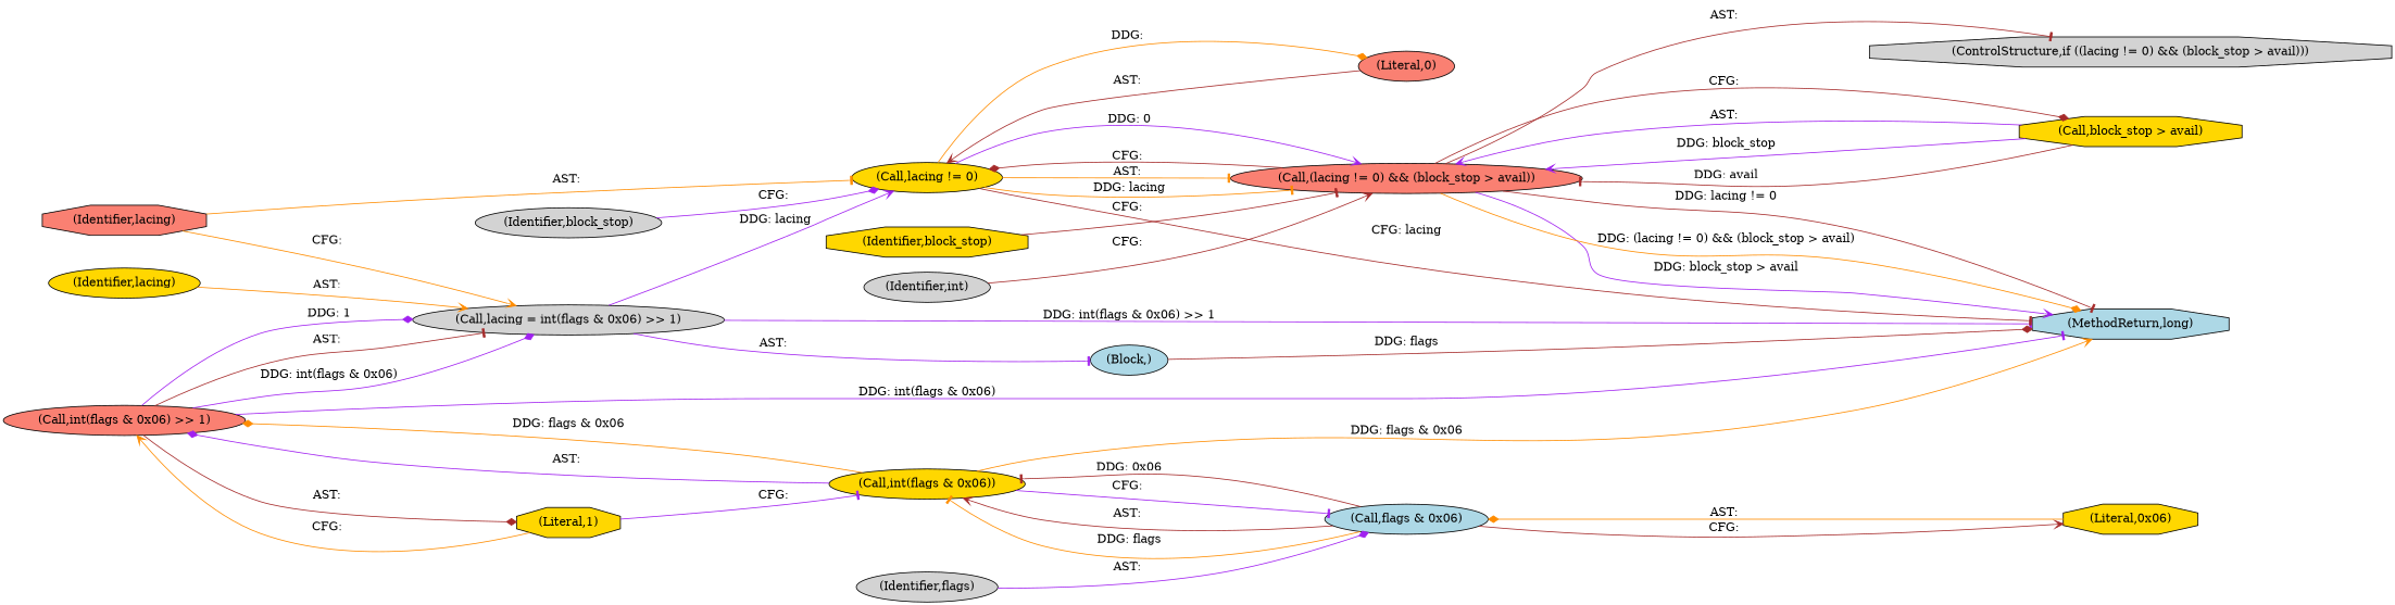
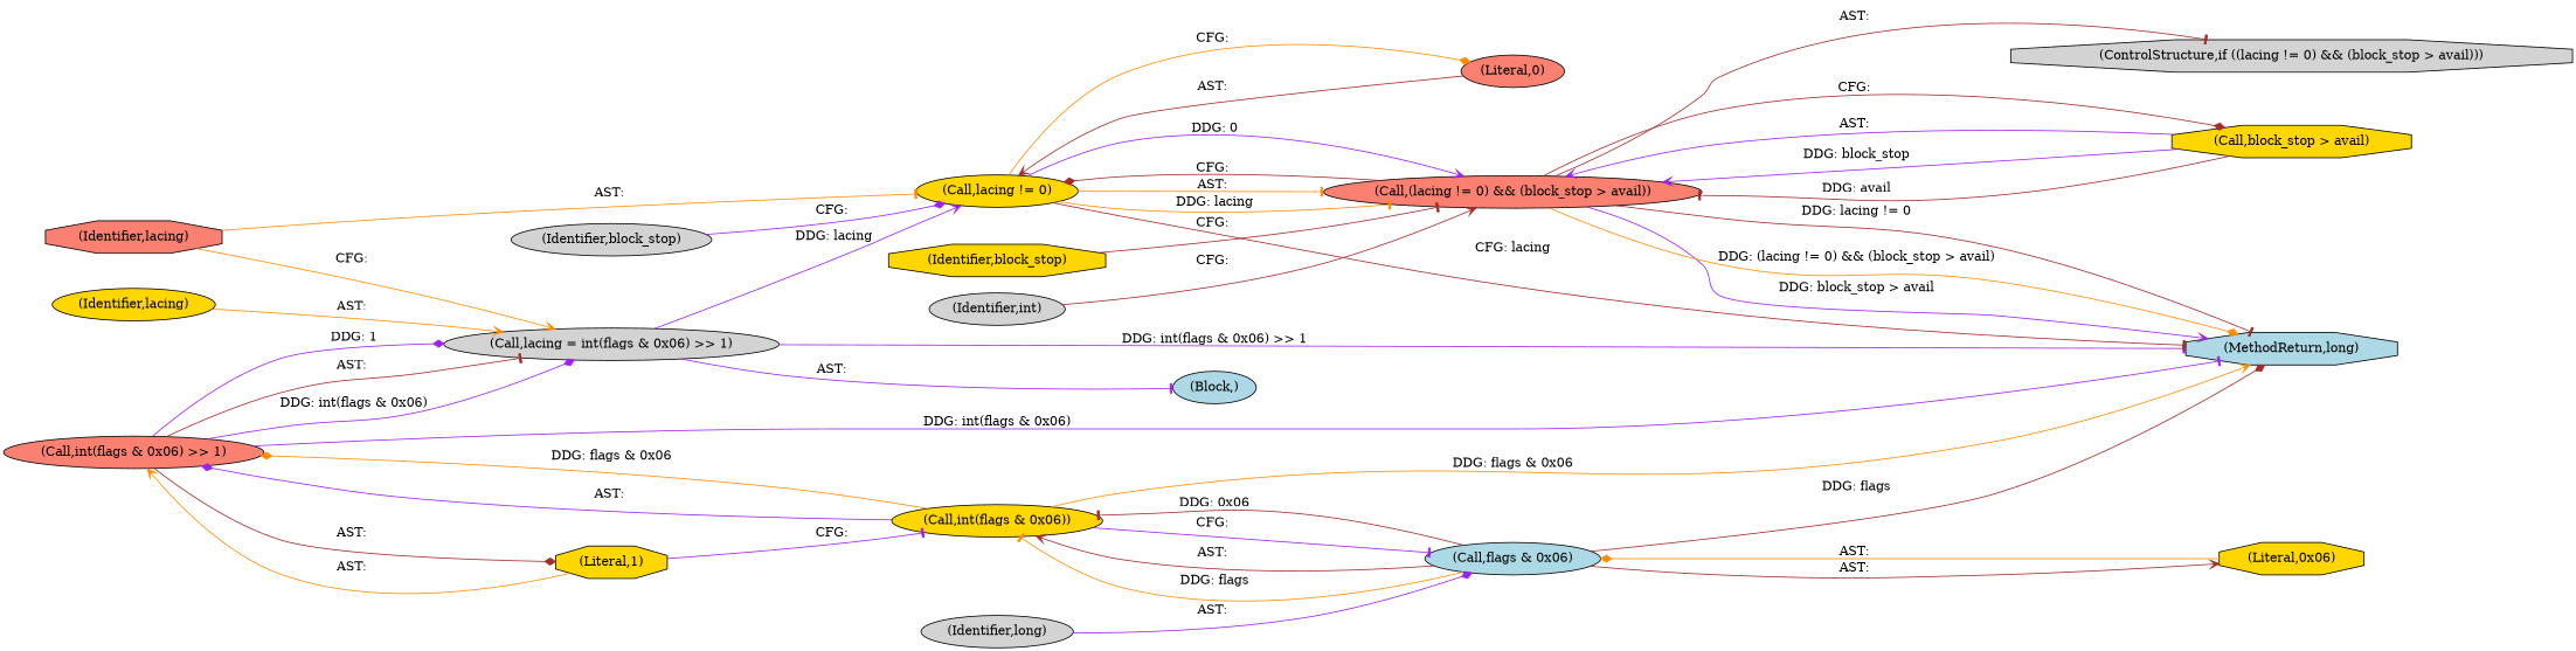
  digraph {
    rankdir=LR
    node [fillcolor=gold shape=ellipse style=filled]
    edge [arrowhead=tee color=purple]
    n1 [fillcolor=lightgrey label="(Call,lacing = int(flags & 0x06) >> 1)"]
    n2 [label="(Call,lacing != 0)"]
    n3 [fillcolor=lightblue label="(Block,)"]
    n4 [fillcolor=lightblue label="(MethodReturn,long)" shape=octagon]
    n5 [fillcolor=salmon label="(Call,int(flags & 0x06) >> 1)"]
    n6 [label="(Literal,1)" shape=octagon]
    n7 [fillcolor=salmon label="(Call,(lacing != 0) && (block_stop > avail))"]
    n8 [fillcolor=salmon label="(Literal,0)"]
    n9 [label="(Call,int(flags & 0x06))"]
    n10 [fillcolor=lightblue label="(Call,flags & 0x06)"]
    n11 [label="(Literal,0x06)" shape=octagon]
    n12 [fillcolor=lightgrey label="(ControlStructure,if ((lacing != 0) && (block_stop > avail)))" shape=octagon]
    n13 [label="(Call,block_stop > avail)" shape=octagon]
    n14 [fillcolor=salmon label="(Identifier,lacing)" shape=octagon]
-   n15 [fillcolor=lightgrey label="(Identifier,flags)"]
+   n15 [fillcolor=lightgrey label="(Identifier,long)"]
    n16 [fillcolor=lightgrey label="(Identifier,block_stop)"]
    n17 [label="(Identifier,block_stop)" shape=octagon]
    n18 [fillcolor=lightgrey label="(Identifier,int)"]
    n19 [label="(Identifier,lacing)"]
    n1 -> n2 [arrowhead=vee label="DDG: lacing"]
    n1 -> n3 [label="AST: "]
    n1 -> n4 [label="DDG: int(flags & 0x06) >> 1"]
    n2 -> n4 [color=brown label="CFG: lacing"]
    n2 -> n7 [color=darkorange label="AST: "]
    n2 -> n7 [color=darkorange label="DDG: lacing"]
    n2 -> n7 [arrowhead=vee label="DDG: 0"]
-   n2 -> n8 [arrowhead=diamond color=darkorange label="DDG: "]
+   n2 -> n8 [arrowhead=diamond color=darkorange label="CFG: "]
    n5 -> n1 [color=brown label="AST: "]
    n5 -> n1 [arrowhead=diamond label="DDG: int(flags & 0x06)"]
    n5 -> n1 [arrowhead=diamond label="DDG: 1"]
    n5 -> n4 [label="DDG: int(flags & 0x06)"]
    n5 -> n6 [arrowhead=diamond color=brown label="AST: "]
-   n6 -> n5 [arrowhead=vee color=darkorange label="CFG: "]
+   n6 -> n5 [arrowhead=vee color=darkorange label="AST: "]
    n6 -> n9 [label="CFG: "]
    n7 -> n2 [arrowhead=diamond color=brown label="CFG: "]
    n7 -> n4 [arrowhead=vee label="DDG: block_stop > avail"]
    n7 -> n4 [color=brown label="DDG: lacing != 0"]
    n7 -> n4 [arrowhead=diamond color=darkorange label="DDG: (lacing != 0) && (block_stop > avail)"]
    n7 -> n12 [color=brown label="AST: "]
    n7 -> n13 [arrowhead=diamond color=brown label="CFG: "]
    n8 -> n2 [arrowhead=vee color=brown label="AST: "]
    n9 -> n4 [arrowhead=vee color=darkorange label="DDG: flags & 0x06"]
    n9 -> n5 [arrowhead=diamond label="AST: "]
    n9 -> n5 [arrowhead=diamond color=darkorange label="DDG: flags & 0x06"]
    n9 -> n10 [label="CFG: "]
-   n3 -> n4 [arrowhead=diamond color=brown label="DDG: flags"]
+   n10 -> n4 [arrowhead=diamond color=brown label="DDG: flags"]
    n10 -> n9 [arrowhead=vee color=brown label="AST: "]
    n10 -> n9 [color=darkorange label="DDG: flags"]
    n10 -> n9 [color=brown label="DDG: 0x06"]
-   n10 -> n11 [arrowhead=vee color=brown label="CFG: "]
+   n10 -> n11 [arrowhead=vee color=brown label="AST: "]
    n11 -> n10 [arrowhead=diamond color=darkorange label="AST: "]
    n13 -> n7 [arrowhead=vee label="AST: "]
    n13 -> n7 [arrowhead=vee label="DDG: block_stop"]
    n13 -> n7 [color=brown label="DDG: avail"]
    n14 -> n1 [arrowhead=vee color=darkorange label="CFG: "]
    n14 -> n2 [color=darkorange label="AST: "]
    n15 -> n10 [arrowhead=diamond label="AST: "]
    n16 -> n2 [arrowhead=diamond label="CFG: "]
    n17 -> n7 [color=brown label="CFG: "]
    n18 -> n7 [arrowhead=vee color=brown label="CFG: "]
    n19 -> n1 [arrowhead=vee color=darkorange label="AST: "]
  }
